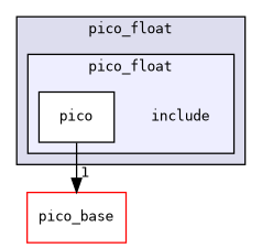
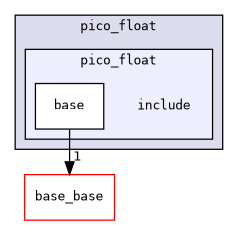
  digraph {
    compound=true
    fontname="DejaVu Sans Mono"
    node [fontname="DejaVu Sans Mono" fontsize=10 shape=box fillcolor=white style=filled]
    n1 [label=include shape=plaintext fillcolor="" style=""]
-   n2 [color=black label=pico]
-   n3 [color=red label=pico_base]
+   n2 [color=black label=base]
+   n3 [color=red label=base_base]
    subgraph cluster_1 {
      bgcolor="#ddddee"
      fontsize=10
      label=pico_float
      pencolor=black
      subgraph cluster_2 {
        bgcolor="#eeeeff"
        fontsize=10
        pencolor=black
        n1
        n2
      }
    }
    n2 -> n3 [headlabel=1 labeldistance=1.5 labelfontname=Helvetica labelfontsize=10 fontname="DejaVu Sans Mono"]
  }
